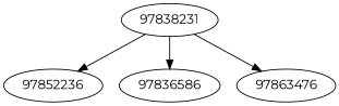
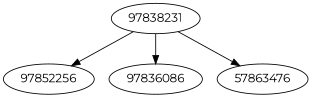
  strict digraph {
    fontname=Montserrat
    node [fontname=Montserrat]
    edge [fontname=Montserrat]
    97838231
-   97852256 [label=97852236]
-   97836086 [label=97836586]
-   97863476
+   97852256
+   97836086
+   97863476 [label=57863476]
    97838231 -> 97852256
    97838231 -> 97836086
    97838231 -> 97863476
  }
